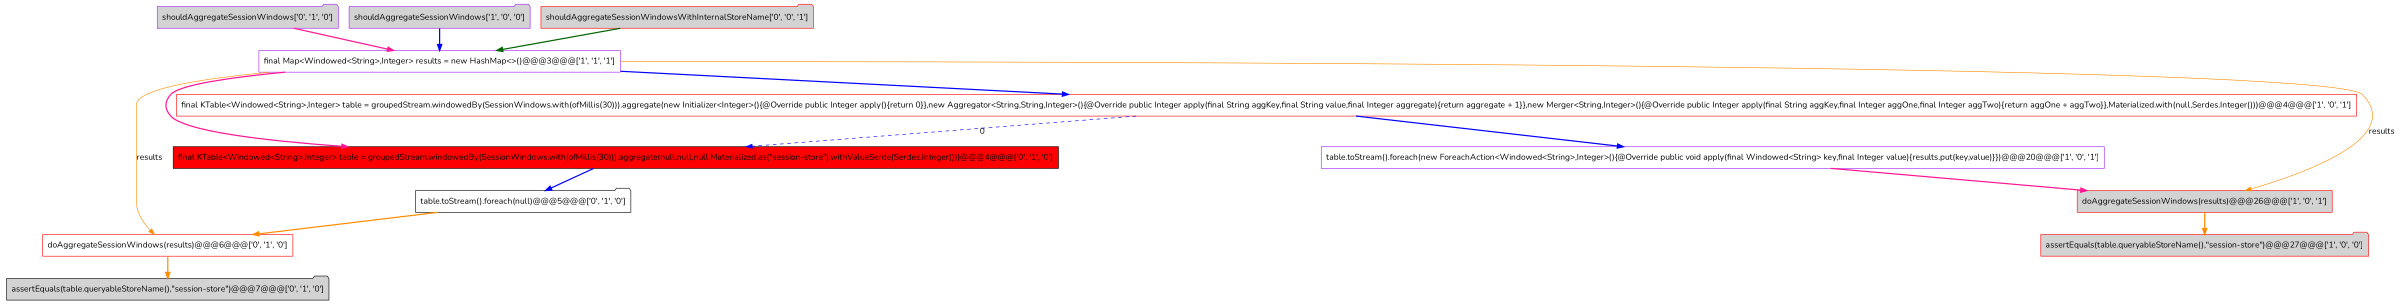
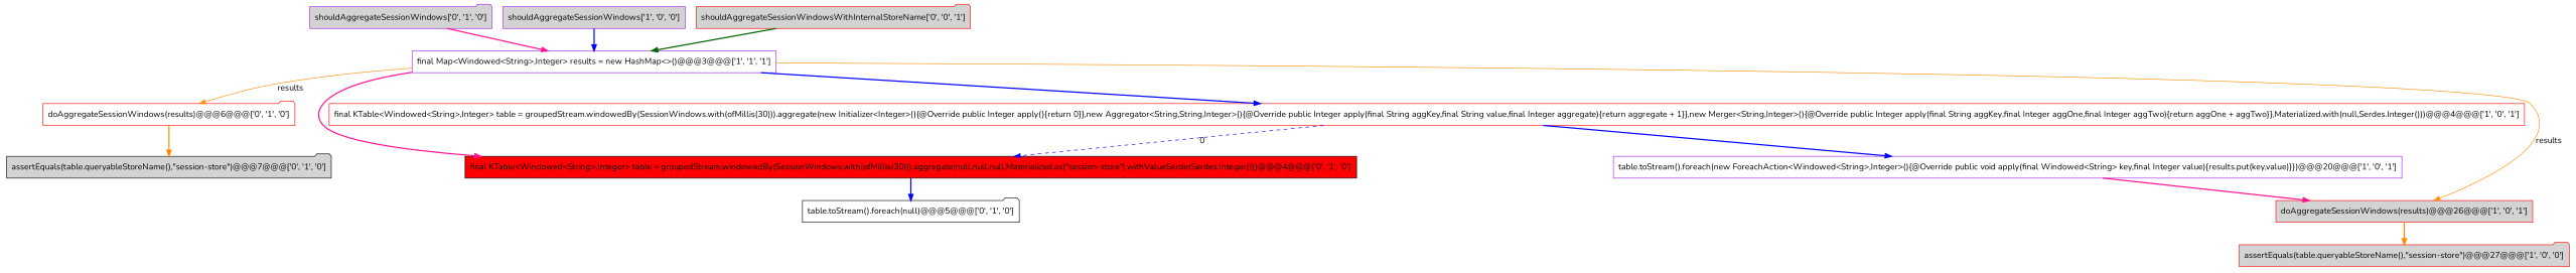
  digraph {
    fontname=Nunito
    node [color=red fillcolor=lightgray fontname=Nunito shape=folder style=filled]
    edge [color=darkorange fontname=Nunito style=bold]
    n1 [color=purple label="shouldAggregateSessionWindows['0', '1', '0']"]
    n2 [color=purple fillcolor=white label="final Map<Windowed<String>,Integer> results = new HashMap<>()@@@3@@@['1', '1', '1']" shape=box]
-   n3 [fillcolor=white label="doAggregateSessionWindows(results)@@@6@@@['0', '1', '0']" shape=box]
+   n3 [fillcolor=white label="doAggregateSessionWindows(results)@@@6@@@['0', '1', '0']"]
    n4 [color=black fillcolor=red label="final KTable<Windowed<String>,Integer> table = groupedStream.windowedBy(SessionWindows.with(ofMillis(30))).aggregate(null,null,null,Materialized.as(\"session-store\").withValueSerde(Serdes.Integer()))@@@4@@@['0', '1', '0']" shape=box]
    n5 [label="doAggregateSessionWindows(results)@@@26@@@['1', '0', '1']" shape=box]
    n6 [fillcolor=white label="final KTable<Windowed<String>,Integer> table = groupedStream.windowedBy(SessionWindows.with(ofMillis(30))).aggregate(new Initializer<Integer>(){@Override public Integer apply(){return 0}},new Aggregator<String,String,Integer>(){@Override public Integer apply(final String aggKey,final String value,final Integer aggregate){return aggregate + 1}},new Merger<String,Integer>(){@Override public Integer apply(final String aggKey,final Integer aggOne,final Integer aggTwo){return aggOne + aggTwo}},Materialized.with(null,Serdes.Integer()))@@@4@@@['1', '0', '1']" shape=box]
    n7 [color=black label="assertEquals(table.queryableStoreName(),\"session-store\")@@@7@@@['0', '1', '0']"]
    n8 [color=black fillcolor=white label="table.toStream().foreach(null)@@@5@@@['0', '1', '0']"]
    n9 [label="assertEquals(table.queryableStoreName(),\"session-store\")@@@27@@@['1', '0', '0']"]
    n10 [color=purple fillcolor=white label="table.toStream().foreach(new ForeachAction<Windowed<String>,Integer>(){@Override public void apply(final Windowed<String> key,final Integer value){results.put(key,value)}})@@@20@@@['1', '0', '1']" shape=box]
-   n11 [color=purple label="shouldAggregateSessionWindows['1', '0', '0']"]
+   n11 [color=purple label="shouldAggregateSessionWindows['1', '0', '0']" shape=box]
    n12 [label="shouldAggregateSessionWindowsWithInternalStoreName['0', '0', '1']"]
    n1 -> n2 [color=deeppink]
    n2 -> n3 [label=results style=solid]
    n2 -> n4 [color=deeppink]
    n2 -> n5 [label=results style=solid]
    n2 -> n6 [color=blue]
    n3 -> n7
    n4 -> n8 [color=blue]
    n5 -> n9
    n6 -> n4 [color=blue label=0 style=dashed]
    n6 -> n10 [color=blue]
-   n8 -> n3
    n10 -> n5 [color=deeppink]
    n11 -> n2 [color=blue]
    n12 -> n2 [color=darkgreen]
  }
